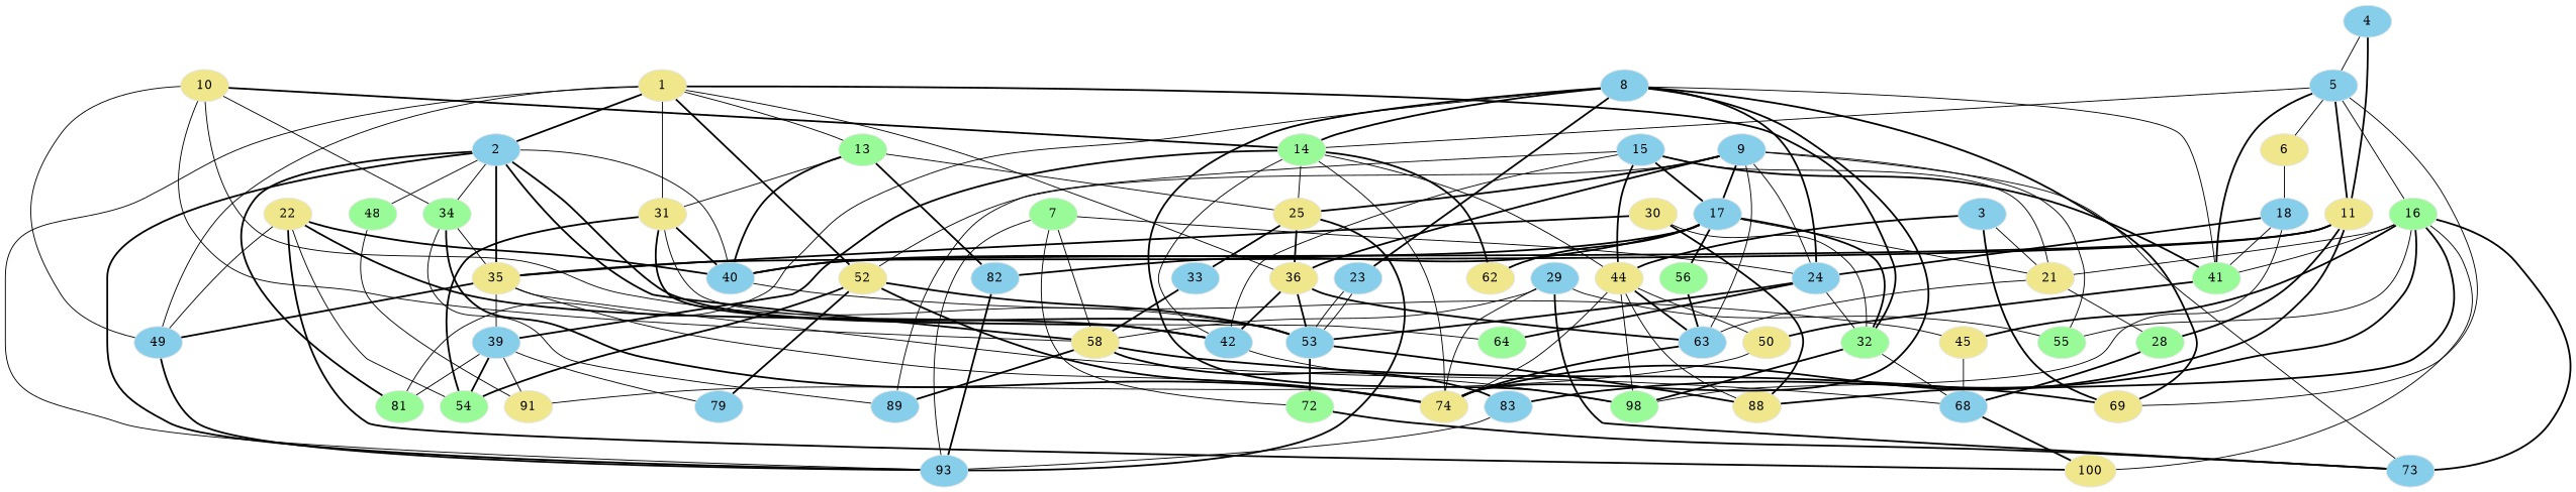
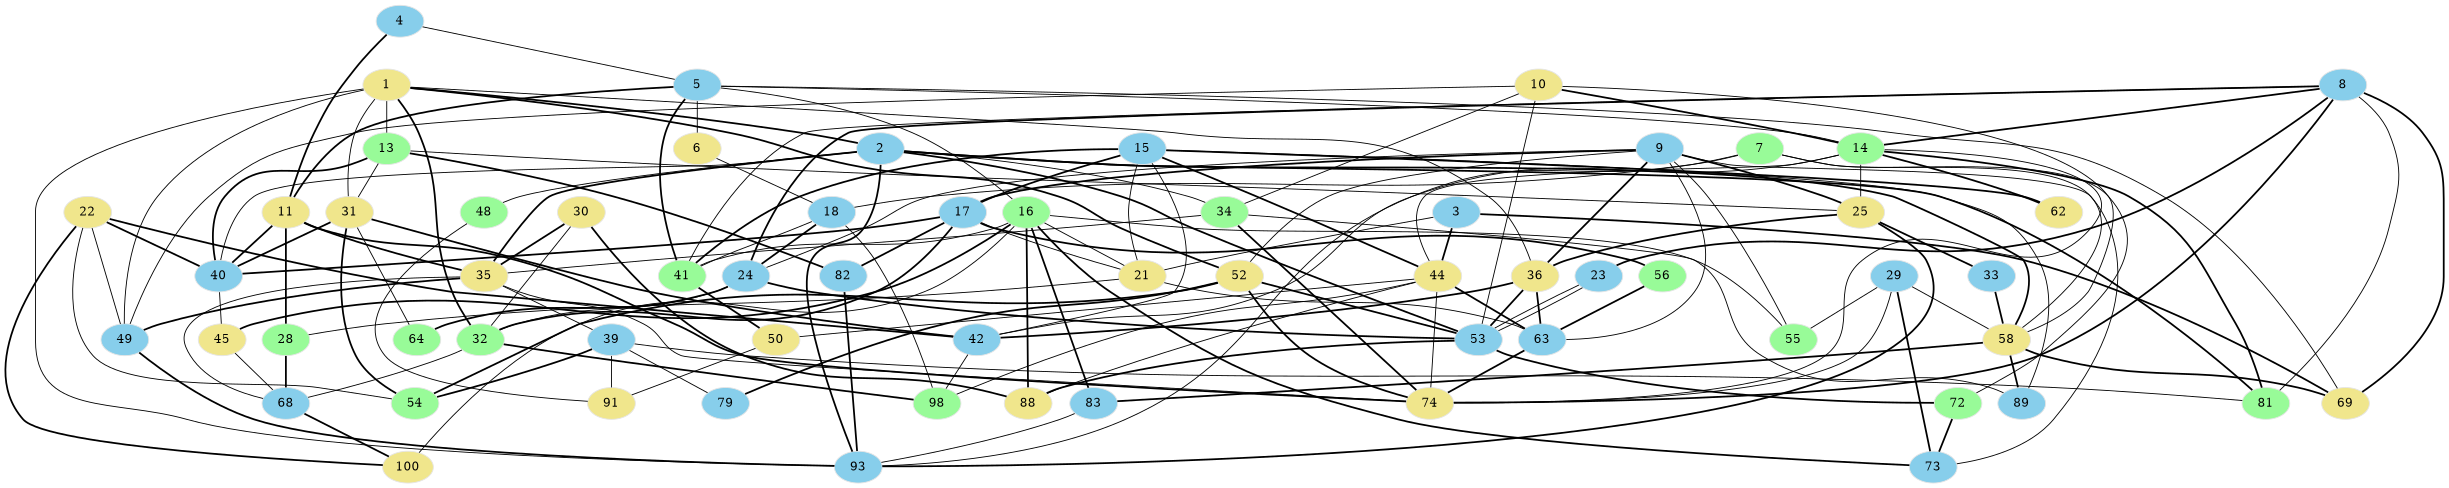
  graph {
    node [color=gray90 fillcolor=skyblue style=filled]
    edge [style=bold]
    1 [fillcolor=khaki super="+76"]
    2 [super="+37"]
    13 [fillcolor=palegreen super="+85"]
    31 [fillcolor=khaki super="+94"]
    32 [fillcolor=palegreen super="+102"]
    36 [fillcolor=khaki super="+60"]
    49 [super="+86"]
    52 [fillcolor=khaki super="+66"]
    93 [super="+96"]
    34 [fillcolor=palegreen super="+84"]
    35 [fillcolor=khaki super="+38"]
    40 [super="+61"]
    48 [fillcolor=palegreen]
    53 [super="+80"]
    58 [fillcolor=khaki super="+67"]
    81 [fillcolor=palegreen]
    25 [fillcolor=khaki super="+26"]
    82
    54 [fillcolor=palegreen super="+71"]
    42 [super="+57"]
    64 [fillcolor=palegreen]
    98 [fillcolor=palegreen]
    68 [super="+78"]
    63 [super="+87"]
    74 [fillcolor=khaki super="+95"]
    79
    89
    39 [super="+90"]
    45 [fillcolor=khaki]
    91 [fillcolor=khaki]
    72 [fillcolor=palegreen]
    88 [fillcolor=khaki]
    69 [fillcolor=khaki]
    83
    21 [fillcolor=khaki super="+65"]
    28 [fillcolor=palegreen]
    3
    44 [fillcolor=khaki super="+97"]
    50 [fillcolor=khaki]
    5 [super="+19"]
    11 [fillcolor=khaki super="+46"]
    6 [fillcolor=khaki super="+59"]
    14 [fillcolor=palegreen super="+27"]
    16 [fillcolor=palegreen super="+101"]
    41 [fillcolor=palegreen super="+77"]
    4
    18 [super="+20"]
    62 [fillcolor=khaki]
    55 [fillcolor=palegreen]
    73 [super="+92"]
    100 [fillcolor=khaki]
    24 [super="+51"]
    7 [fillcolor=palegreen super="+99"]
    8 [super="+70"]
    23
    9 [super="+12"]
    17 [super="+75"]
    56 [fillcolor=palegreen]
    33
    10 [fillcolor=khaki]
    15 [super="+47"]
    22 [fillcolor=khaki super="+43"]
    29
    30 [fillcolor=khaki]
    1 -- 2
    1 -- 13 [style=solid]
    1 -- 31 [style=solid]
    1 -- 32
    1 -- 36 [style=solid]
    1 -- 49 [style=solid weight=2]
    1 -- 52
    1 -- 93 [style=solid]
    2 -- 93
    2 -- 34 [style=solid]
    2 -- 35
    2 -- 40 [style=solid]
    2 -- 48 [style=solid]
    2 -- 53
    2 -- 58
    2 -- 81
    13 -- 31 [style=solid]
    13 -- 40
    13 -- 25 [style=solid]
    13 -- 82
    31 -- 40
    31 -- 54
    31 -- 42
    31 -- 64 [style=solid]
    32 -- 98
    32 -- 68 [style=solid]
    36 -- 53
    36 -- 42
    36 -- 63
    49 -- 93
    52 -- 53
    52 -- 54
    52 -- 74
    52 -- 79
    34 -- 35 [style=solid]
    34 -- 74
    34 -- 89 [style=solid]
    35 -- 49
    35 -- 68 [style=solid]
    35 -- 74 [style=solid]
    35 -- 39 [style=solid]
    40 -- 45 [style=solid]
    48 -- 91 [style=solid]
    53 -- 72
    53 -- 88
    58 -- 89
    58 -- 69
    58 -- 83
    25 -- 36
    25 -- 93
    25 -- 33
    82 -- 93
    42 -- 98 [style=solid]
    68 -- 100
    63 -- 74
    39 -- 81 [style=solid]
    39 -- 54
    39 -- 79 [style=solid]
    39 -- 91 [style=solid]
    45 -- 68 [style=solid]
    72 -- 73
    83 -- 93 [style=solid]
    21 -- 63 [style=solid]
    21 -- 28 [style=solid]
    28 -- 68
    3 -- 69
    3 -- 21 [style=solid]
    3 -- 44
    44 -- 98 [style=solid]
    44 -- 63
    44 -- 74 [style=solid]
    44 -- 88 [style=solid]
    44 -- 50 [style=solid]
    50 -- 91 [style=solid]
    5 -- 69 [style=solid]
    5 -- 11
    5 -- 6 [style=solid]
    5 -- 14 [style=solid]
    5 -- 16 [style=solid]
    5 -- 41
    11 -- 35
    11 -- 40
    11 -- 74
    11 -- 28
    6 -- 18 [style=solid weight=2]
    14 -- 25 [style=solid]
    14 -- 42 [style=solid]
    14 -- 74 [style=solid]
-   14 -- 39
+   14 -- 81
    14 -- 44 [style=solid]
    14 -- 62
    16 -- 45
    16 -- 88
    16 -- 83
    16 -- 21 [style=solid]
    16 -- 41 [style=solid weight=2]
    16 -- 55 [style=solid]
    16 -- 73
    16 -- 100 [style=solid weight=2]
    41 -- 50
    4 -- 5 [style=solid]
    4 -- 11
    18 -- 98 [style=solid]
    18 -- 41 [style=solid]
    18 -- 24
    24 -- 32 [style=solid]
    24 -- 53
    24 -- 64
    7 -- 93 [style=solid]
    7 -- 58 [style=solid]
    7 -- 72 [style=solid]
-   7 -- 24 [style=solid]
+   7 -- 18 [style=solid]
    8 -- 81 [style=solid]
-   8 -- 98
    8 -- 74
    8 -- 69
    8 -- 14
    8 -- 41 [style=solid]
    8 -- 24
    8 -- 23
    23 -- 53 [style=solid]
    23 -- 53 [style=solid]
    9 -- 36
    9 -- 52 [style=solid]
    9 -- 25
    9 -- 63 [style=solid]
    9 -- 55 [style=solid]
    9 -- 73 [style=solid]
    9 -- 24 [style=solid]
    9 -- 17
    17 -- 32
    17 -- 40
    17 -- 82
    17 -- 21 [style=solid]
-   17 -- 62
+   15 -- 62
    17 -- 56
    56 -- 63
    33 -- 58
    10 -- 49 [style=solid]
    10 -- 34 [style=solid]
    10 -- 53 [style=solid]
    10 -- 58 [style=solid]
    10 -- 14
    15 -- 42 [style=solid]
    15 -- 89 [style=solid]
    15 -- 21 [style=solid]
    15 -- 44
    15 -- 41
    15 -- 17
    22 -- 49 [style=solid]
    22 -- 40
    22 -- 54 [style=solid]
    22 -- 42
    22 -- 100
    29 -- 58 [style=solid]
    29 -- 74 [style=solid]
    29 -- 55 [style=solid]
    29 -- 73
    30 -- 32 [style=solid]
    30 -- 35
    30 -- 88
  }
